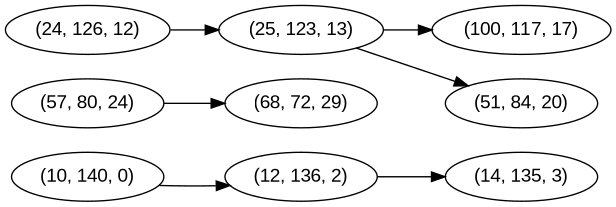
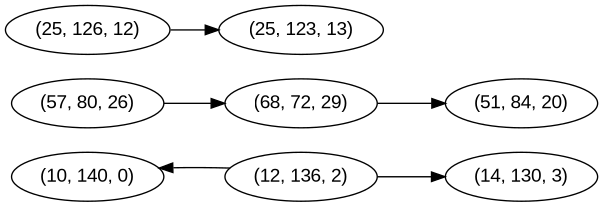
  digraph {
    fontname="Liberation Sans"
    rankdir=LR
    node [fontname="Liberation Sans"]
    edge [fontname="Liberation Sans"]
    "(10, 140, 0)"
    "(12, 136, 2)"
-   "(14, 135, 3)"
-   "(24, 126, 12)"
+   "(14, 135, 3)" [label="(14, 130, 3)"]
+   "(24, 126, 12)" [label="(25, 126, 12)"]
    "(25, 123, 13)"
    "(51, 84, 20)"
-   "(100, 117, 17)"
-   "(57, 80, 24)"
+   "(57, 80, 24)" [label="(57, 80, 26)"]
    "(68, 72, 29)"
-   "(10, 140, 0)" -> "(12, 136, 2)"
+   "(12, 136, 2)" -> "(10, 140, 0)"
    "(12, 136, 2)" -> "(14, 135, 3)"
    "(24, 126, 12)" -> "(25, 123, 13)"
-   "(25, 123, 13)" -> "(51, 84, 20)"
-   "(25, 123, 13)" -> "(100, 117, 17)"
+   "(68, 72, 29)" -> "(51, 84, 20)"
    "(57, 80, 24)" -> "(68, 72, 29)"
  }
